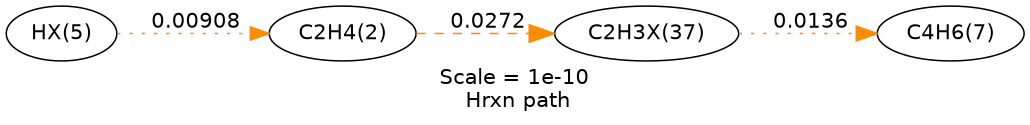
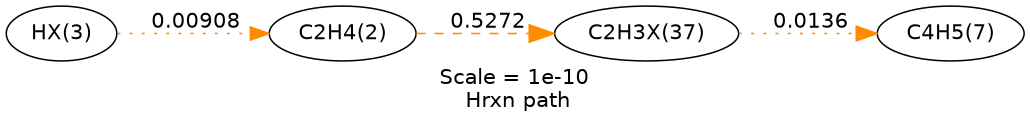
  digraph {
    fontname=Helvetica
    label="Scale = 1e-10\l Hrxn path"
    rankdir=LR
    node [fontname=Helvetica]
    edge [color=darkorange fontname=Helvetica style=dotted]
    n1 [label="C2H4(2)"]
    n2 [label="C2H3X(37)"]
-   n3 [label="HX(5)"]
-   n4 [label="C4H6(7)"]
-   n1 -> n2 [arrowsize=1.64 label=" 0.0272" style=dashed]
+   n3 [label="HX(3)"]
+   n4 [label="C4H5(7)"]
+   n1 -> n2 [arrowsize=1.64 label=" 0.5272" style=dashed]
    n2 -> n4 [arrowsize=1.38 label=" 0.0136"]
    n3 -> n1 [arrowsize=1.23 label=" 0.00908"]
  }
